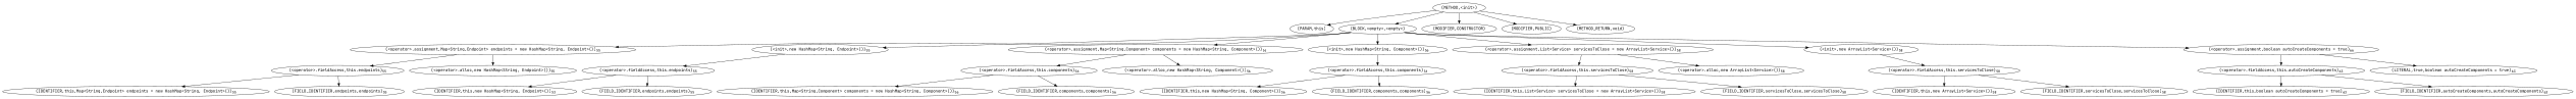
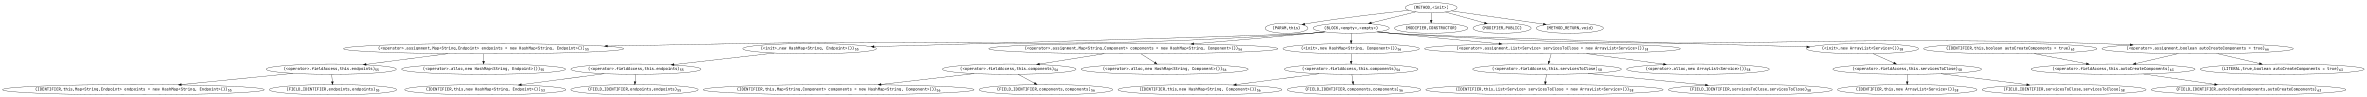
  digraph {
    fontname="JetBrains Mono"
    node [fontname="JetBrains Mono"]
    edge [fontname="JetBrains Mono"]
    n1 [label=<(METHOD,&lt;init&gt;)>]
    n2 [label=<(PARAM,this)>]
    n3 [label=<(BLOCK,&lt;empty&gt;,&lt;empty&gt;)>]
    n4 [label=<(MODIFIER,CONSTRUCTOR)>]
    n5 [label=<(MODIFIER,PUBLIC)>]
    n6 [label=<(METHOD_RETURN,void)>]
    n7 [label=<(&lt;operator&gt;.assignment,Map&lt;String,Endpoint&gt; endpoints = new HashMap&lt;String, Endpoint&gt;())<SUB>55</SUB>>]
    n8 [label=<(&lt;init&gt;,new HashMap&lt;String, Endpoint&gt;())<SUB>55</SUB>>]
    n9 [label=<(&lt;operator&gt;.assignment,Map&lt;String,Component&gt; components = new HashMap&lt;String, Component&gt;())<SUB>56</SUB>>]
    n10 [label=<(&lt;init&gt;,new HashMap&lt;String, Component&gt;())<SUB>56</SUB>>]
    n11 [label=<(&lt;operator&gt;.assignment,List&lt;Service&gt; servicesToClose = new ArrayList&lt;Service&gt;())<SUB>58</SUB>>]
    n12 [label=<(&lt;init&gt;,new ArrayList&lt;Service&gt;())<SUB>58</SUB>>]
    n13 [label=<(&lt;operator&gt;.assignment,boolean autoCreateComponents = true)<SUB>66</SUB>>]
    n14 [label=<(&lt;operator&gt;.fieldAccess,this.endpoints)<SUB>55</SUB>>]
    n15 [label=<(&lt;operator&gt;.alloc,new HashMap&lt;String, Endpoint&gt;())<SUB>55</SUB>>]
    n16 [label=<(&lt;operator&gt;.fieldAccess,this.endpoints)<SUB>55</SUB>>]
    n17 [label=<(&lt;operator&gt;.fieldAccess,this.components)<SUB>56</SUB>>]
    n18 [label=<(&lt;operator&gt;.alloc,new HashMap&lt;String, Component&gt;())<SUB>56</SUB>>]
    n19 [label=<(&lt;operator&gt;.fieldAccess,this.components)<SUB>56</SUB>>]
    n20 [label=<(&lt;operator&gt;.fieldAccess,this.servicesToClose)<SUB>58</SUB>>]
    n21 [label=<(&lt;operator&gt;.alloc,new ArrayList&lt;Service&gt;())<SUB>58</SUB>>]
    n22 [label=<(&lt;operator&gt;.fieldAccess,this.servicesToClose)<SUB>58</SUB>>]
    n23 [label=<(&lt;operator&gt;.fieldAccess,this.autoCreateComponents)<SUB>63</SUB>>]
    n24 [label=<(LITERAL,true,boolean autoCreateComponents = true)<SUB>63</SUB>>]
    n25 [label=<(IDENTIFIER,this,Map&lt;String,Endpoint&gt; endpoints = new HashMap&lt;String, Endpoint&gt;())<SUB>55</SUB>>]
    n26 [label=<(FIELD_IDENTIFIER,endpoints,endpoints)<SUB>55</SUB>>]
    n27 [label=<(IDENTIFIER,this,new HashMap&lt;String, Endpoint&gt;())<SUB>53</SUB>>]
    n28 [label=<(FIELD_IDENTIFIER,endpoints,endpoints)<SUB>55</SUB>>]
    n29 [label=<(IDENTIFIER,this,Map&lt;String,Component&gt; components = new HashMap&lt;String, Component&gt;())<SUB>56</SUB>>]
    n30 [label=<(FIELD_IDENTIFIER,components,components)<SUB>56</SUB>>]
    n31 [label=<(IDENTIFIER,this,new HashMap&lt;String, Component&gt;())<SUB>56</SUB>>]
    n32 [label=<(FIELD_IDENTIFIER,components,components)<SUB>56</SUB>>]
    n33 [label=<(IDENTIFIER,this,List&lt;Service&gt; servicesToClose = new ArrayList&lt;Service&gt;())<SUB>58</SUB>>]
    n34 [label=<(FIELD_IDENTIFIER,servicesToClose,servicesToClose)<SUB>58</SUB>>]
    n35 [label=<(IDENTIFIER,this,new ArrayList&lt;Service&gt;())<SUB>58</SUB>>]
    n36 [label=<(FIELD_IDENTIFIER,servicesToClose,servicesToClose)<SUB>58</SUB>>]
    n37 [label=<(IDENTIFIER,this,boolean autoCreateComponents = true)<SUB>63</SUB>>]
    n38 [label=<(FIELD_IDENTIFIER,autoCreateComponents,autoCreateComponents)<SUB>63</SUB>>]
    n1 -> n2
    n1 -> n3
    n1 -> n4
    n1 -> n5
    n1 -> n6
    n3 -> n7
    n3 -> n8
    n3 -> n9
    n3 -> n10
    n3 -> n11
    n3 -> n12
    n3 -> n13
    n7 -> n14
    n7 -> n15
    n8 -> n16
    n9 -> n17
    n9 -> n18
    n10 -> n19
    n11 -> n20
    n11 -> n21
    n12 -> n22
    n13 -> n23
    n13 -> n24
    n14 -> n25
    n14 -> n26
    n16 -> n27
    n16 -> n28
    n17 -> n29
    n17 -> n30
    n19 -> n31
    n19 -> n32
    n20 -> n33
    n20 -> n34
    n22 -> n35
    n22 -> n36
-   n23 -> n37
+   n37 -> n23
    n23 -> n38
  }
